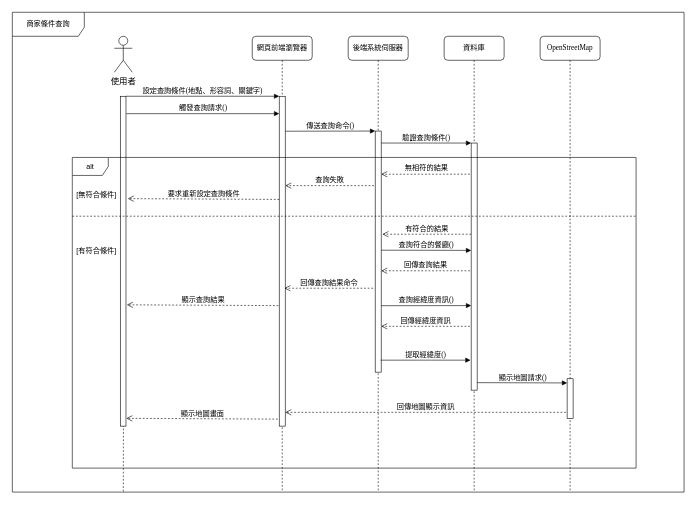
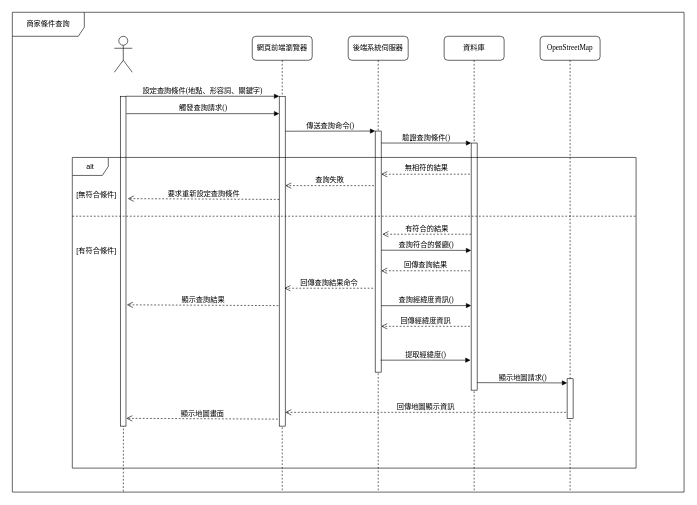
  <mxCell id="0" />
  <mxCell id="1" parent="0" />
  <mxCell id="2" value="" style="edgeStyle=orthogonalEdgeStyle;rounded=0;orthogonalLoop=1;jettySize=auto;html=1;dashed=1;endArrow=none;endFill=0;" edge="1" parent="1"><mxGeometry relative="1" as="geometry"><mxPoint x="205.053" y="300" as="sourcePoint" /><mxPoint x="205" y="820" as="targetPoint" /></mxGeometry></mxCell>
  <mxCell id="3" value="網頁前端瀏覽器" style="shape=umlLifeline;perimeter=lifelinePerimeter;whiteSpace=wrap;html=1;container=1;collapsible=0;recursiveResize=0;outlineConnect=0;rounded=1;shadow=0;comic=0;labelBackgroundColor=none;strokeWidth=1;fontFamily=Verdana;fontSize=12;align=center;" vertex="1" parent="1"><mxGeometry x="420" y="60" width="100" height="760" as="geometry" /></mxCell>
  <mxCell id="4" value="" style="html=1;points=[];perimeter=orthogonalPerimeter;rounded=0;shadow=0;comic=0;labelBackgroundColor=none;strokeWidth=1;fontFamily=Verdana;fontSize=12;align=center;" vertex="1" parent="3"><mxGeometry x="45" y="100" width="10" height="550" as="geometry" /></mxCell>
  <mxCell id="5" value="後端系統伺服器" style="shape=umlLifeline;perimeter=lifelinePerimeter;whiteSpace=wrap;html=1;container=1;collapsible=0;recursiveResize=0;outlineConnect=0;rounded=1;shadow=0;comic=0;labelBackgroundColor=none;strokeWidth=1;fontFamily=Verdana;fontSize=12;align=center;" vertex="1" parent="1"><mxGeometry x="580" y="60" width="100" height="760" as="geometry" /></mxCell>
  <mxCell id="6" value="" style="html=1;points=[];perimeter=orthogonalPerimeter;rounded=0;shadow=0;comic=0;labelBackgroundColor=none;strokeWidth=1;fontFamily=Verdana;fontSize=12;align=center;" vertex="1" parent="5"><mxGeometry x="45" y="158" width="10" height="402" as="geometry" /></mxCell>
  <mxCell id="7" value="資料庫" style="shape=umlLifeline;perimeter=lifelinePerimeter;whiteSpace=wrap;html=1;container=1;collapsible=0;recursiveResize=0;outlineConnect=0;rounded=1;shadow=0;comic=0;labelBackgroundColor=none;strokeWidth=1;fontFamily=Verdana;fontSize=12;align=center;" vertex="1" parent="1"><mxGeometry x="740" y="60" width="100" height="760" as="geometry" /></mxCell>
  <mxCell id="8" value="" style="html=1;points=[];perimeter=orthogonalPerimeter;rounded=0;shadow=0;comic=0;labelBackgroundColor=none;strokeColor=#000000;strokeWidth=1;fillColor=#FFFFFF;fontFamily=Verdana;fontSize=12;fontColor=#000000;align=center;" vertex="1" parent="1"><mxGeometry x="785" y="238" width="10" height="412" as="geometry" /></mxCell>
  <mxCell id="9" value="設定查詢條件(地點、形容詞、關鍵字)" style="html=1;verticalAlign=bottom;endArrow=block;entryX=0;entryY=0;labelBackgroundColor=none;fontFamily=Verdana;fontSize=12;edgeStyle=elbowEdgeStyle;elbow=vertical;" edge="1" parent="1" source="11" target="4"><mxGeometry relative="1" as="geometry"><mxPoint x="400" y="170" as="sourcePoint" /><mxPoint as="offset" /></mxGeometry></mxCell>
  <mxCell id="10" value="傳送查詢命令()" style="html=1;verticalAlign=bottom;endArrow=block;entryX=0;entryY=0;labelBackgroundColor=none;fontFamily=Verdana;fontSize=12;edgeStyle=elbowEdgeStyle;elbow=vertical;" edge="1" parent="1" target="6"><mxGeometry relative="1" as="geometry"><mxPoint x="475" y="218.286" as="sourcePoint" /></mxGeometry></mxCell>
  <mxCell id="11" value="" style="html=1;points=[];perimeter=orthogonalPerimeter;rounded=0;shadow=0;comic=0;labelBackgroundColor=none;strokeWidth=1;fontFamily=Verdana;fontSize=12;align=center;" vertex="1" parent="1"><mxGeometry x="200" y="160" width="9.48" height="550" as="geometry" /></mxCell>
  <mxCell id="12" value="" style="shape=umlActor;verticalLabelPosition=bottom;verticalAlign=top;html=1;outlineConnect=0;" vertex="1" parent="1"><mxGeometry x="190" y="60" width="30" height="60" as="geometry" /></mxCell>
  <mxCell id="13" value="商家條件查詢" style="shape=umlFrame;whiteSpace=wrap;html=1;pointerEvents=0;width=120;height=40;" vertex="1" parent="1"><mxGeometry x="20" y="20" width="1120" height="800" as="geometry" /></mxCell>
  <mxCell id="14" value="驗證查詢條件()" style="html=1;verticalAlign=bottom;endArrow=block;entryX=0;entryY=0;labelBackgroundColor=none;fontFamily=Verdana;fontSize=12;edgeStyle=elbowEdgeStyle;elbow=vertical;" edge="1" parent="1"><mxGeometry relative="1" as="geometry"><mxPoint x="635" y="238" as="sourcePoint" /><mxPoint x="785" y="238" as="targetPoint" /><mxPoint as="offset" /></mxGeometry></mxCell>
  <mxCell id="15" value="觸發查詢請求()" style="html=1;verticalAlign=bottom;endArrow=block;entryX=0;entryY=0;labelBackgroundColor=none;fontFamily=Verdana;fontSize=12;edgeStyle=elbowEdgeStyle;elbow=horizontal;" edge="1" parent="1"><mxGeometry relative="1" as="geometry"><mxPoint x="210" y="189" as="sourcePoint" /><mxPoint as="offset" /><mxPoint x="465" y="189" as="targetPoint" /></mxGeometry></mxCell>
  <mxCell id="16" value="OpenStreetMap" style="shape=umlLifeline;perimeter=lifelinePerimeter;whiteSpace=wrap;html=1;container=1;collapsible=0;recursiveResize=0;outlineConnect=0;rounded=1;shadow=0;comic=0;labelBackgroundColor=none;strokeWidth=1;fontFamily=Verdana;fontSize=12;align=center;" vertex="1" parent="1"><mxGeometry x="900" y="60" width="100" height="760" as="geometry" /></mxCell>
  <mxCell id="17" value="" style="html=1;points=[];perimeter=orthogonalPerimeter;rounded=0;shadow=0;comic=0;labelBackgroundColor=none;strokeColor=#000000;strokeWidth=1;fillColor=#FFFFFF;fontFamily=Verdana;fontSize=12;fontColor=#000000;align=center;" vertex="1" parent="16"><mxGeometry x="45" y="571" width="10" height="66" as="geometry" /></mxCell>
  <mxCell id="18" value="alt" style="shape=umlFrame;whiteSpace=wrap;html=1;pointerEvents=0;" vertex="1" parent="1"><mxGeometry x="120" y="262" width="940" height="518" as="geometry" /></mxCell>
  <mxCell id="19" value="查詢失敗" style="html=1;verticalAlign=bottom;endArrow=open;dashed=1;endSize=8;exitX=-0.207;exitY=0.998;labelBackgroundColor=none;fontFamily=Verdana;fontSize=12;exitDx=0;exitDy=0;exitPerimeter=0;" edge="1" parent="1"><mxGeometry relative="1" as="geometry"><mxPoint x="475" y="309" as="targetPoint" /><mxPoint x="623" y="309" as="sourcePoint" /></mxGeometry></mxCell>
  <mxCell id="20" value="要求重新設定查詢條件" style="html=1;verticalAlign=bottom;endArrow=open;dashed=1;endSize=8;exitX=-0.207;exitY=0.998;labelBackgroundColor=none;fontFamily=Verdana;fontSize=12;exitDx=0;exitDy=0;exitPerimeter=0;entryX=1.245;entryY=0.247;entryDx=0;entryDy=0;entryPerimeter=0;" edge="1" parent="1"><mxGeometry x="-0.002" relative="1" as="geometry"><mxPoint x="212.45" y="330.68" as="targetPoint" /><mxPoint x="465" y="332" as="sourcePoint" /><mxPoint as="offset" /></mxGeometry></mxCell>
  <mxCell id="21" value="" style="line;strokeWidth=1;fillColor=none;align=left;verticalAlign=middle;spacingTop=-1;spacingLeft=3;spacingRight=3;rotatable=0;labelPosition=right;points=[];portConstraint=eastwest;strokeColor=inherit;dashed=1;" vertex="1" parent="1"><mxGeometry x="120" y="356" width="940" height="8" as="geometry" /></mxCell>
  <mxCell id="22" value="[無符合條件]" style="text;html=1;align=center;verticalAlign=middle;resizable=0;points=[];autosize=1;strokeColor=none;fillColor=none;" vertex="1" parent="1"><mxGeometry x="115" y="310" width="90" height="30" as="geometry" /></mxCell>
  <mxCell id="23" value="[有符合條件]" style="text;html=1;align=center;verticalAlign=middle;resizable=0;points=[];autosize=1;strokeColor=none;fillColor=none;" vertex="1" parent="1"><mxGeometry x="115" y="402" width="90" height="30" as="geometry" /></mxCell>
  <mxCell id="24" value="回傳查詢結果命令" style="html=1;verticalAlign=bottom;endArrow=open;dashed=1;endSize=8;exitX=-0.207;exitY=0.998;labelBackgroundColor=none;fontFamily=Verdana;fontSize=12;exitDx=0;exitDy=0;exitPerimeter=0;" edge="1" parent="1"><mxGeometry relative="1" as="geometry"><mxPoint x="473.55" y="480.06" as="targetPoint" /><mxPoint x="621.55" y="480.06" as="sourcePoint" /></mxGeometry></mxCell>
  <mxCell id="25" value="顯示查詢結果" style="html=1;verticalAlign=bottom;endArrow=open;dashed=1;endSize=8;exitX=-0.207;exitY=0.998;labelBackgroundColor=none;fontFamily=Verdana;fontSize=12;exitDx=0;exitDy=0;exitPerimeter=0;entryX=1.245;entryY=0.247;entryDx=0;entryDy=0;entryPerimeter=0;" edge="1" parent="1"><mxGeometry x="-0.002" relative="1" as="geometry"><mxPoint x="211" y="507.74" as="targetPoint" /><mxPoint x="463.55" y="509.06" as="sourcePoint" /><mxPoint as="offset" /></mxGeometry></mxCell>
  <mxCell id="26" value="" style="group" vertex="1" connectable="0" parent="1"><mxGeometry x="635" y="275" width="147.93" height="26" as="geometry" /></mxCell>
  <mxCell id="27" value="" style="html=1;verticalAlign=bottom;endArrow=open;dashed=1;endSize=8;exitX=-0.207;exitY=0.998;labelBackgroundColor=none;fontFamily=Verdana;fontSize=12;exitDx=0;exitDy=0;exitPerimeter=0;" edge="1" parent="26"><mxGeometry relative="1" as="geometry"><mxPoint y="15" as="targetPoint" /><mxPoint x="147.93" y="14.94" as="sourcePoint" /></mxGeometry></mxCell>
  <mxCell id="28" value="&lt;font face=&quot;Verdana&quot;&gt;&lt;span style=&quot;text-wrap: nowrap;&quot;&gt;無相符的結果&lt;/span&gt;&lt;/font&gt;" style="text;whiteSpace=wrap;html=1;align=center;" vertex="1" parent="26"><mxGeometry x="11" y="-9" width="130" height="26" as="geometry" /></mxCell>
  <mxCell id="29" value="有符合的結果" style="html=1;verticalAlign=bottom;endArrow=open;dashed=1;endSize=8;exitX=-0.207;exitY=0.998;labelBackgroundColor=none;fontFamily=Verdana;fontSize=12;exitDx=0;exitDy=0;exitPerimeter=0;" edge="1" parent="1"><mxGeometry relative="1" as="geometry"><mxPoint x="637" y="390" as="targetPoint" /><mxPoint x="785" y="390" as="sourcePoint" /></mxGeometry></mxCell>
  <mxCell id="30" value="查詢符合的餐廳()" style="html=1;verticalAlign=bottom;endArrow=block;entryX=0;entryY=0;labelBackgroundColor=none;fontFamily=Verdana;fontSize=12;edgeStyle=elbowEdgeStyle;elbow=vertical;" edge="1" parent="1"><mxGeometry relative="1" as="geometry"><mxPoint x="635" y="416.66" as="sourcePoint" /><mxPoint x="785" y="416.66" as="targetPoint" /><mxPoint as="offset" /></mxGeometry></mxCell>
  <mxCell id="31" value="回傳查詢結果" style="html=1;verticalAlign=bottom;endArrow=open;dashed=1;endSize=8;exitX=-0.207;exitY=0.998;labelBackgroundColor=none;fontFamily=Verdana;fontSize=12;exitDx=0;exitDy=0;exitPerimeter=0;" edge="1" parent="1"><mxGeometry relative="1" as="geometry"><mxPoint x="634.93" y="451" as="targetPoint" /><mxPoint x="782.93" y="451" as="sourcePoint" /></mxGeometry></mxCell>
  <mxCell id="32" value="顯示地圖請求()" style="html=1;verticalAlign=bottom;endArrow=block;entryX=0;entryY=0;labelBackgroundColor=none;fontFamily=Verdana;fontSize=12;edgeStyle=elbowEdgeStyle;elbow=vertical;" edge="1" parent="1"><mxGeometry relative="1" as="geometry"><mxPoint x="795" y="637.5" as="sourcePoint" /><mxPoint x="945" y="637.5" as="targetPoint" /><mxPoint as="offset" /></mxGeometry></mxCell>
- <mxCell id="33" value="&lt;font style=&quot;font-size: 14px;&quot;&gt;使用者&lt;/font&gt;" style="text;html=1;align=center;verticalAlign=middle;resizable=0;points=[];autosize=1;strokeColor=none;fillColor=none;" vertex="1" parent="1"><mxGeometry x="170" y="120" width="70" height="30" as="geometry" /></mxCell>
  <mxCell id="34" value="回傳地圖顯示資訊" style="html=1;verticalAlign=bottom;endArrow=open;dashed=1;endSize=8;exitX=-0.207;exitY=0.998;labelBackgroundColor=none;fontFamily=Verdana;fontSize=12;exitDx=0;exitDy=0;exitPerimeter=0;" edge="1" parent="1"><mxGeometry relative="1" as="geometry"><mxPoint x="475" y="687" as="targetPoint" /><mxPoint x="943" y="687" as="sourcePoint" /></mxGeometry></mxCell>
  <mxCell id="35" value="顯示地圖畫面" style="html=1;verticalAlign=bottom;endArrow=open;dashed=1;endSize=8;exitX=-0.207;exitY=0.998;labelBackgroundColor=none;fontFamily=Verdana;fontSize=12;exitDx=0;exitDy=0;exitPerimeter=0;entryX=1.245;entryY=0.247;entryDx=0;entryDy=0;entryPerimeter=0;" edge="1" parent="1"><mxGeometry x="-0.002" relative="1" as="geometry"><mxPoint x="210" y="697" as="targetPoint" /><mxPoint x="462.55" y="698.32" as="sourcePoint" /><mxPoint as="offset" /></mxGeometry></mxCell>
  <mxCell id="36" value="查詢經緯度資訊()" style="html=1;verticalAlign=bottom;endArrow=block;entryX=0;entryY=0;labelBackgroundColor=none;fontFamily=Verdana;fontSize=12;edgeStyle=elbowEdgeStyle;elbow=vertical;" edge="1" parent="1"><mxGeometry relative="1" as="geometry"><mxPoint x="635" y="509.21" as="sourcePoint" /><mxPoint x="785" y="509.21" as="targetPoint" /><mxPoint as="offset" /></mxGeometry></mxCell>
  <mxCell id="37" value="回傳經緯度資訊" style="html=1;verticalAlign=bottom;endArrow=open;dashed=1;endSize=8;exitX=-0.207;exitY=0.998;labelBackgroundColor=none;fontFamily=Verdana;fontSize=12;exitDx=0;exitDy=0;exitPerimeter=0;" edge="1" parent="1"><mxGeometry relative="1" as="geometry"><mxPoint x="634.93" y="543.55" as="targetPoint" /><mxPoint x="782.93" y="543.55" as="sourcePoint" /></mxGeometry></mxCell>
  <mxCell id="38" value="提取經緯度()" style="html=1;verticalAlign=bottom;endArrow=block;entryX=0;entryY=0;labelBackgroundColor=none;fontFamily=Verdana;fontSize=12;edgeStyle=elbowEdgeStyle;elbow=vertical;" edge="1" parent="1"><mxGeometry relative="1" as="geometry"><mxPoint x="633.97" y="600" as="sourcePoint" /><mxPoint x="783.97" y="600" as="targetPoint" /><mxPoint as="offset" /></mxGeometry></mxCell>
